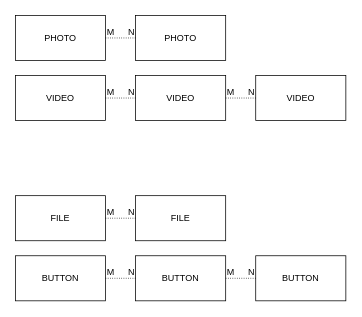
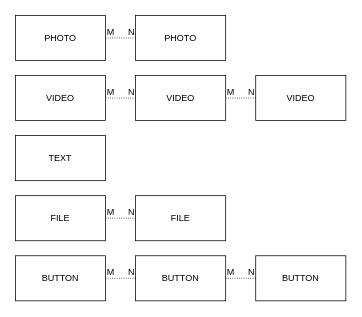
  <mxCell id="0" />
  <mxCell id="1" parent="0" />
+ <mxCell id="2" value="TEXT" style="rounded=0;whiteSpace=wrap;html=1;" vertex="1" parent="1"><mxGeometry x="20" y="180" width="120" height="60" as="geometry" /></mxCell>
  <mxCell id="3" value="PHOTO" style="rounded=0;whiteSpace=wrap;html=1;" vertex="1" parent="1"><mxGeometry x="20" y="20" width="120" height="60" as="geometry" /></mxCell>
  <mxCell id="4" value="VIDEO" style="rounded=0;whiteSpace=wrap;html=1;" vertex="1" parent="1"><mxGeometry x="20" y="100" width="120" height="60" as="geometry" /></mxCell>
  <mxCell id="5" value="FILE" style="rounded=0;whiteSpace=wrap;html=1;" vertex="1" parent="1"><mxGeometry x="20" y="260" width="120" height="60" as="geometry" /></mxCell>
  <mxCell id="6" value="BUTTON" style="rounded=0;whiteSpace=wrap;html=1;" vertex="1" parent="1"><mxGeometry x="20" y="340" width="120" height="60" as="geometry" /></mxCell>
  <mxCell id="7" value="PHOTO" style="rounded=0;whiteSpace=wrap;html=1;" vertex="1" parent="1"><mxGeometry x="180" y="20" width="120" height="60" as="geometry" /></mxCell>
  <mxCell id="8" value="BUTTON" style="rounded=0;whiteSpace=wrap;html=1;" vertex="1" parent="1"><mxGeometry x="180" y="340" width="120" height="60" as="geometry" /></mxCell>
  <mxCell id="9" value="BUTTON" style="rounded=0;whiteSpace=wrap;html=1;" vertex="1" parent="1"><mxGeometry x="340" y="340" width="120" height="60" as="geometry" /></mxCell>
  <mxCell id="10" value="VIDEO" style="rounded=0;whiteSpace=wrap;html=1;" vertex="1" parent="1"><mxGeometry x="180" y="100" width="120" height="60" as="geometry" /></mxCell>
  <mxCell id="11" value="VIDEO" style="rounded=0;whiteSpace=wrap;html=1;" vertex="1" parent="1"><mxGeometry x="340" y="100" width="120" height="60" as="geometry" /></mxCell>
  <mxCell id="12" value="FILE" style="rounded=0;whiteSpace=wrap;html=1;" vertex="1" parent="1"><mxGeometry x="180" y="260" width="120" height="60" as="geometry" /></mxCell>
  <mxCell id="13" value="" style="endArrow=none;html=1;rounded=0;dashed=1;dashPattern=1 2;edgeStyle=orthogonalEdgeStyle;exitX=1;exitY=0.5;exitDx=0;exitDy=0;entryX=0;entryY=0.5;entryDx=0;entryDy=0;" edge="1" parent="1" source="3" target="7"><mxGeometry relative="1" as="geometry"><mxPoint x="120" y="-30" as="sourcePoint" /><mxPoint x="280" y="-30" as="targetPoint" /></mxGeometry></mxCell>
  <mxCell id="14" value="M" style="resizable=0;html=1;whiteSpace=wrap;align=left;verticalAlign=bottom;" connectable="0" vertex="1" parent="13"><mxGeometry x="-1" relative="1" as="geometry" /></mxCell>
  <mxCell id="15" value="N" style="resizable=0;html=1;whiteSpace=wrap;align=right;verticalAlign=bottom;" connectable="0" vertex="1" parent="13"><mxGeometry x="1" relative="1" as="geometry" /></mxCell>
  <mxCell id="16" value="" style="endArrow=none;html=1;rounded=0;dashed=1;dashPattern=1 2;edgeStyle=orthogonalEdgeStyle;exitX=1;exitY=0.5;exitDx=0;exitDy=0;entryX=0;entryY=0.5;entryDx=0;entryDy=0;" edge="1" parent="1" source="4" target="10"><mxGeometry relative="1" as="geometry"><mxPoint x="150" y="60" as="sourcePoint" /><mxPoint x="190" y="60" as="targetPoint" /></mxGeometry></mxCell>
  <mxCell id="17" value="M" style="resizable=0;html=1;whiteSpace=wrap;align=left;verticalAlign=bottom;" connectable="0" vertex="1" parent="16"><mxGeometry x="-1" relative="1" as="geometry" /></mxCell>
  <mxCell id="18" value="N" style="resizable=0;html=1;whiteSpace=wrap;align=right;verticalAlign=bottom;" connectable="0" vertex="1" parent="16"><mxGeometry x="1" relative="1" as="geometry" /></mxCell>
  <mxCell id="19" value="" style="endArrow=none;html=1;rounded=0;dashed=1;dashPattern=1 2;edgeStyle=orthogonalEdgeStyle;exitX=1;exitY=0.5;exitDx=0;exitDy=0;entryX=0;entryY=0.5;entryDx=0;entryDy=0;" edge="1" parent="1" source="10" target="11"><mxGeometry relative="1" as="geometry"><mxPoint x="160" y="70" as="sourcePoint" /><mxPoint x="200" y="70" as="targetPoint" /></mxGeometry></mxCell>
  <mxCell id="20" value="M" style="resizable=0;html=1;whiteSpace=wrap;align=left;verticalAlign=bottom;" connectable="0" vertex="1" parent="19"><mxGeometry x="-1" relative="1" as="geometry" /></mxCell>
  <mxCell id="21" value="N" style="resizable=0;html=1;whiteSpace=wrap;align=right;verticalAlign=bottom;" connectable="0" vertex="1" parent="19"><mxGeometry x="1" relative="1" as="geometry" /></mxCell>
  <mxCell id="22" value="" style="endArrow=none;html=1;rounded=0;dashed=1;dashPattern=1 2;edgeStyle=orthogonalEdgeStyle;exitX=1;exitY=0.5;exitDx=0;exitDy=0;entryX=0;entryY=0.5;entryDx=0;entryDy=0;" edge="1" parent="1" source="5" target="12"><mxGeometry relative="1" as="geometry"><mxPoint x="180" y="90" as="sourcePoint" /><mxPoint x="220" y="90" as="targetPoint" /></mxGeometry></mxCell>
  <mxCell id="23" value="M" style="resizable=0;html=1;whiteSpace=wrap;align=left;verticalAlign=bottom;" connectable="0" vertex="1" parent="22"><mxGeometry x="-1" relative="1" as="geometry" /></mxCell>
  <mxCell id="24" value="N" style="resizable=0;html=1;whiteSpace=wrap;align=right;verticalAlign=bottom;" connectable="0" vertex="1" parent="22"><mxGeometry x="1" relative="1" as="geometry" /></mxCell>
  <mxCell id="25" value="" style="endArrow=none;html=1;rounded=0;dashed=1;dashPattern=1 2;edgeStyle=orthogonalEdgeStyle;exitX=1;exitY=0.5;exitDx=0;exitDy=0;entryX=0;entryY=0.5;entryDx=0;entryDy=0;" edge="1" parent="1" source="6" target="8"><mxGeometry relative="1" as="geometry"><mxPoint x="190" y="100" as="sourcePoint" /><mxPoint x="230" y="100" as="targetPoint" /></mxGeometry></mxCell>
  <mxCell id="26" value="M" style="resizable=0;html=1;whiteSpace=wrap;align=left;verticalAlign=bottom;" connectable="0" vertex="1" parent="25"><mxGeometry x="-1" relative="1" as="geometry" /></mxCell>
  <mxCell id="27" value="N" style="resizable=0;html=1;whiteSpace=wrap;align=right;verticalAlign=bottom;" connectable="0" vertex="1" parent="25"><mxGeometry x="1" relative="1" as="geometry" /></mxCell>
  <mxCell id="28" value="" style="endArrow=none;html=1;rounded=0;dashed=1;dashPattern=1 2;edgeStyle=orthogonalEdgeStyle;exitX=1;exitY=0.5;exitDx=0;exitDy=0;entryX=0;entryY=0.5;entryDx=0;entryDy=0;" edge="1" parent="1" source="8" target="9"><mxGeometry relative="1" as="geometry"><mxPoint x="200" y="110" as="sourcePoint" /><mxPoint x="240" y="110" as="targetPoint" /></mxGeometry></mxCell>
  <mxCell id="29" value="M" style="resizable=0;html=1;whiteSpace=wrap;align=left;verticalAlign=bottom;" connectable="0" vertex="1" parent="28"><mxGeometry x="-1" relative="1" as="geometry" /></mxCell>
  <mxCell id="30" value="N" style="resizable=0;html=1;whiteSpace=wrap;align=right;verticalAlign=bottom;" connectable="0" vertex="1" parent="28"><mxGeometry x="1" relative="1" as="geometry" /></mxCell>
